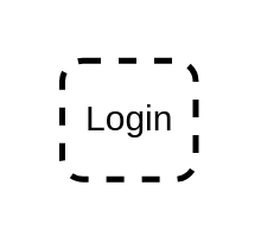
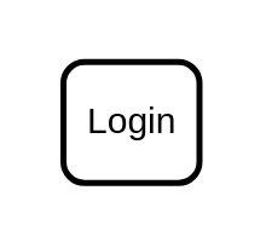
  <mxCell id="0" />
  <mxCell id="1" parent="0" />
- <mxCell id="2" value="Login" style="rounded=1;whiteSpace=wrap;html=1;absoluteArcSize=1;arcSize=14;strokeWidth=2;dashed=1;" vertex="1" parent="1"><mxGeometry x="20.5" y="20" width="45" height="40" as="geometry" /></mxCell>
+ <mxCell id="2" value="Login" style="rounded=1;whiteSpace=wrap;html=1;absoluteArcSize=1;arcSize=14;strokeWidth=2;" vertex="1" parent="1"><mxGeometry x="20.5" y="20" width="45" height="40" as="geometry" /></mxCell>
